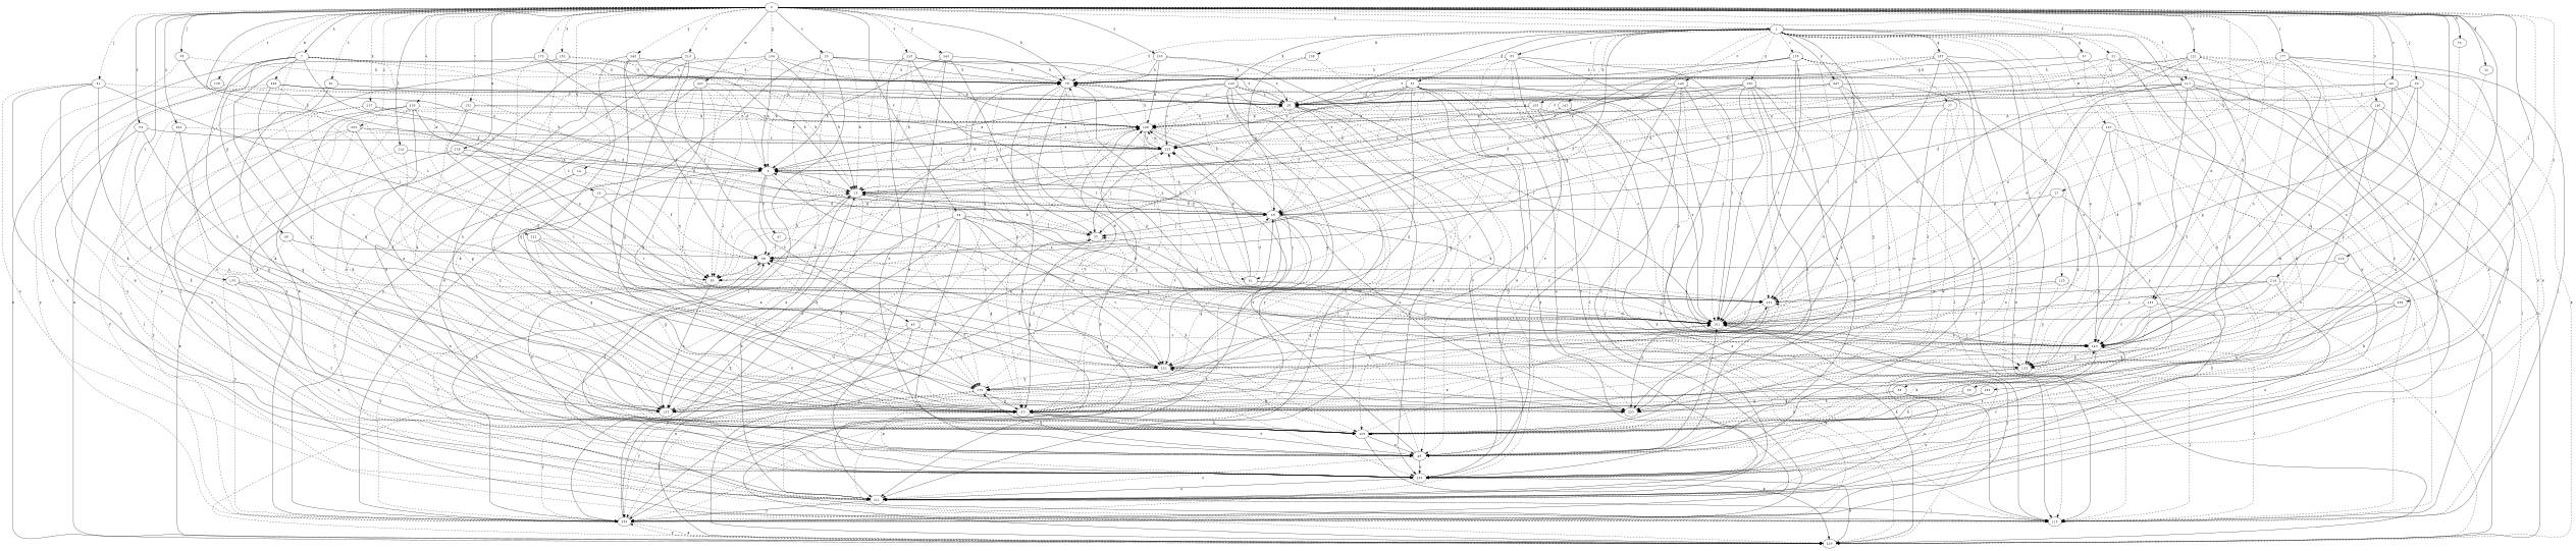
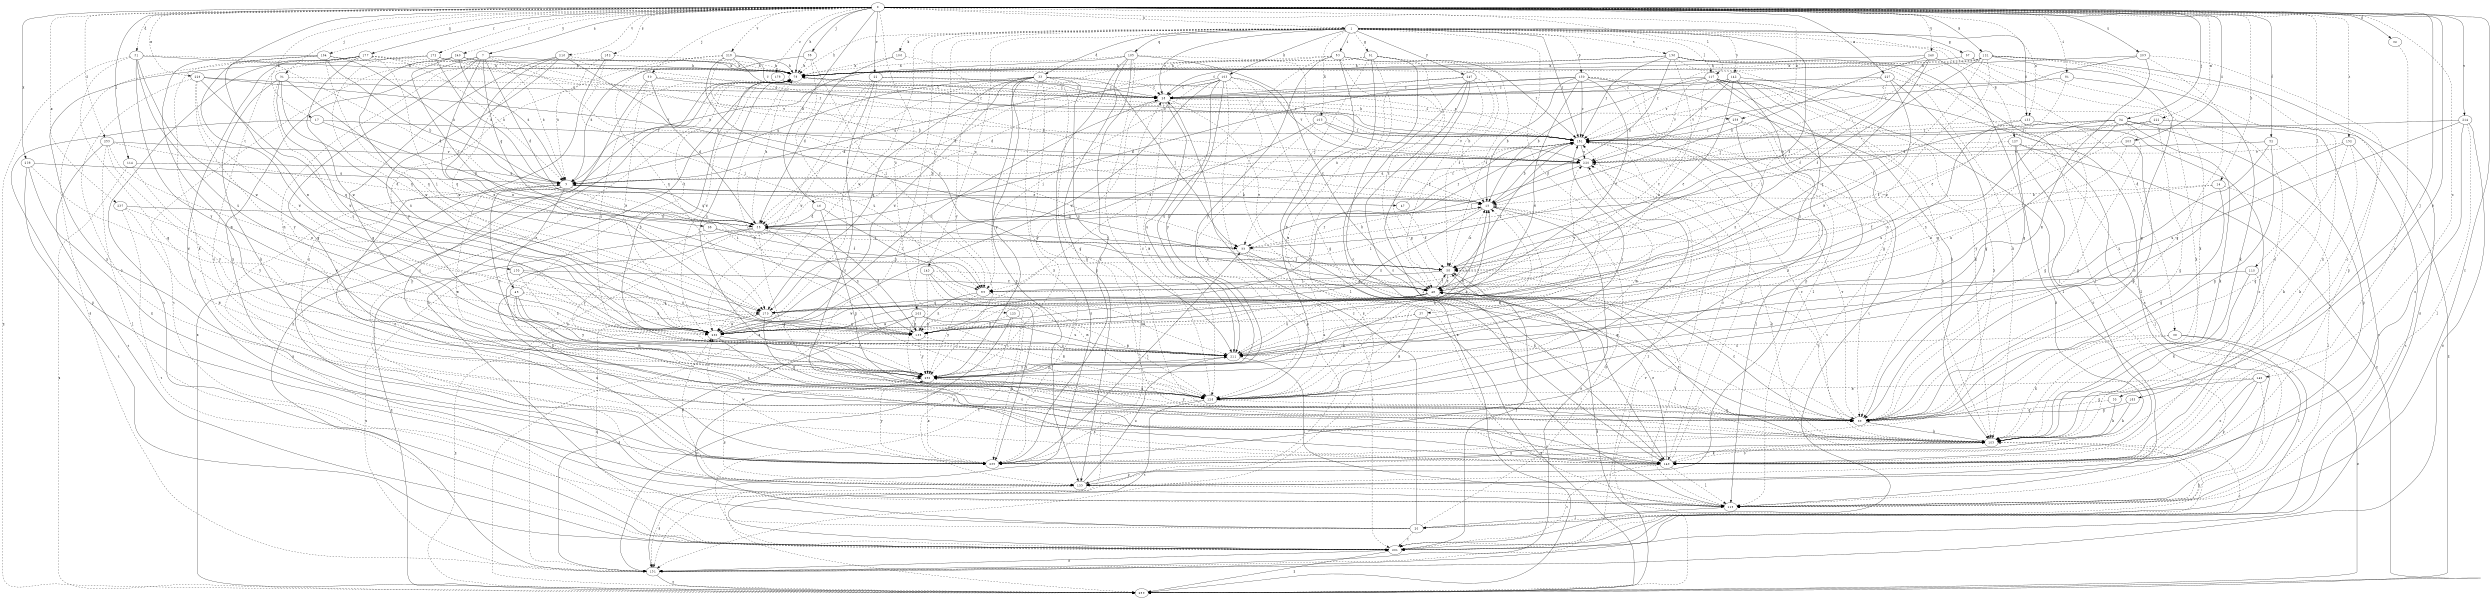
  strict digraph {
    fontname="Courier Prime"
    node [fontname="Courier Prime"]
    edge [fontname="Courier Prime" style=solid]
    0
    1
    7
    14
    16
    17
    20
    22
    31
    32
    52
-   70
    78
    81
    90
    91
    94
    95
    98
    110
    114
    117
    121
    133
    140
    164
    172
    177
    178
    182
    185
    192
    195
    203
    205
    209
    214
    216
    218
    222
    226
    227
    237
    238
    240
    246
    253
    258
    28
    33
    36
    37
    58
    61
    67
    83
    103
    105
    106
    125
    127
    142
    143
    150
    159
    165
    181
    196
    230
    247
    9
    19
    38
    68
    69
    128
    139
    201
    239
    119
    89
    250
    109
    149
    191
    259
    211
    220
    48
    99
    170
    45
    47
    0 -> 1 [label=a style=dashed]
    0 -> 7 [label=a]
    0 -> 14 [label=b style=dashed]
    0 -> 16 [label=b]
    0 -> 17 [label=b style=dashed]
    0 -> 20 [label=c]
    0 -> 22 [label=c]
    0 -> 31 [label=d style=dashed]
    0 -> 32 [label=d]
    0 -> 52 [label=f]
-   0 -> 70 [label=h]
    0 -> 78 [label=h]
    0 -> 81 [label=i style=dashed]
    0 -> 90 [label=j style=dashed]
    0 -> 91 [label=j style=dashed]
    0 -> 94 [label=j]
    0 -> 95 [label=j]
    0 -> 98 [label=j]
    0 -> 110 [label=l style=dashed]
    0 -> 114 [label=l]
    0 -> 117 [label=l style=dashed]
    0 -> 121 [label=m]
    0 -> 133 [label=n style=dashed]
    0 -> 140 [label=o style=dashed]
    0 -> 164 [label=q style=dashed]
    0 -> 172 [label=r style=dashed]
    0 -> 177 [label=r]
    0 -> 178 [label=r style=dashed]
    0 -> 182 [label=s style=dashed]
    0 -> 185 [label=s]
    0 -> 192 [label=t style=dashed]
    0 -> 195 [label=t]
    0 -> 203 [label=u]
    0 -> 205 [label=u style=dashed]
    0 -> 209 [label=u]
    0 -> 214 [label=v]
    0 -> 216 [label=v style=dashed]
    0 -> 218 [label=v style=dashed]
    0 -> 222 [label=w style=dashed]
    0 -> 226 [label=w style=dashed]
    0 -> 227 [label=w]
    0 -> 237 [label=x style=dashed]
    0 -> 238 [label=x]
    0 -> 240 [label=y style=dashed]
    0 -> 246 [label=y style=dashed]
    0 -> 253 [label=z style=dashed]
    0 -> 258 [label=z style=dashed]
    1 -> 78 [label=h style=dashed]
    1 -> 117 [label=l style=dashed]
    1 -> 133 [label=n]
    1 -> 28 [label=c]
    1 -> 33 [label=d]
    1 -> 36 [label=d style=dashed]
    1 -> 37 [label=d style=dashed]
    1 -> 58 [label=f]
    1 -> 61 [label=g style=dashed]
    1 -> 67 [label=g]
    1 -> 83 [label=i]
    1 -> 103 [label=k]
    1 -> 105 [label=k style=dashed]
    1 -> 106 [label=k style=dashed]
    1 -> 125 [label=m style=dashed]
    1 -> 127 [label=m style=dashed]
    1 -> 142 [label=o style=dashed]
    1 -> 143 [label=o style=dashed]
    1 -> 150 [label=p style=dashed]
    1 -> 159 [label=p style=dashed]
    1 -> 165 [label=q]
    1 -> 181 [label=r]
    1 -> 196 [label=t style=dashed]
    1 -> 230 [label=w style=dashed]
    1 -> 247 [label=y]
    7 -> 78 [label=h]
    7 -> 9 [label=a style=dashed]
    7 -> 19 [label=b style=dashed]
    7 -> 38 [label=d]
    7 -> 68 [label=g]
    7 -> 69 [label=g]
    7 -> 128 [label=m style=dashed]
    7 -> 139 [label=n]
    7 -> 201 [label=t style=dashed]
    7 -> 239 [label=x]
    14 -> 58 [label=f style=dashed]
    14 -> 19 [label=b style=dashed]
    14 -> 69 [label=g]
    14 -> 119 [label=l style=dashed]
    16 -> 38 [label=d]
    16 -> 69 [label=g]
    16 -> 89 [label=i]
    17 -> 159 [label=p]
    17 -> 181 [label=r]
    17 -> 38 [label=d]
    20 -> 78 [label=h]
    20 -> 28 [label=c]
    20 -> 9 [label=a style=dashed]
    20 -> 19 [label=b style=dashed]
    20 -> 201 [label=t style=dashed]
-   20 -> 119 [label=l]
+   119 -> 20 [label=l]
    20 -> 250 [label=y]
    20 -> 109 [label=k style=dashed]
    22 -> 28 [label=c]
    22 -> 181 [label=r style=dashed]
    22 -> 230 [label=w style=dashed]
    22 -> 149 [label=o]
    22 -> 191 [label=s style=dashed]
    22 -> 259 [label=z style=dashed]
    31 -> 78 [label=h]
    31 -> 230 [label=w]
    31 -> 38 [label=d style=dashed]
    31 -> 69 [label=g style=dashed]
    31 -> 250 [label=y]
    31 -> 259 [label=z style=dashed]
    31 -> 211 [label=u]
    32 -> 149 [label=o style=dashed]
    52 -> 69 [label=g]
    52 -> 109 [label=k style=dashed]
    52 -> 211 [label=u]
    52 -> 220 [label=v]
-   70 -> 159 [label=p style=dashed]
    78 -> 28 [label=c]
    78 -> 159 [label=p style=dashed]
    78 -> 181 [label=r style=dashed]
    78 -> 230 [label=w style=dashed]
    78 -> 259 [label=z]
    78 -> 211 [label=u]
    81 -> 28 [label=c]
    81 -> 109 [label=k]
    81 -> 48 [label=e style=dashed]
    90 -> 28 [label=c style=dashed]
    90 -> 181 [label=r]
    90 -> 230 [label=w style=dashed]
    90 -> 38 [label=d]
    90 -> 149 [label=o]
    91 -> 28 [label=c style=dashed]
    91 -> 230 [label=w]
    91 -> 139 [label=n]
    91 -> 89 [label=i]
    91 -> 109 [label=k]
    91 -> 211 [label=u style=dashed]
    94 -> 159 [label=p]
    94 -> 181 [label=r style=dashed]
    94 -> 69 [label=g style=dashed]
    94 -> 139 [label=n]
    94 -> 201 [label=t]
    94 -> 250 [label=y]
    94 -> 109 [label=k]
    94 -> 211 [label=u style=dashed]
    94 -> 99 [label=j]
    95 -> 69 [label=g style=dashed]
    95 -> 109 [label=k]
    98 -> 78 [label=h style=dashed]
    98 -> 9 [label=a]
    98 -> 89 [label=i style=dashed]
    98 -> 211 [label=u style=dashed]
    110 -> 89 [label=i]
    110 -> 109 [label=k]
    110 -> 149 [label=o style=dashed]
    114 -> 9 [label=a]
    114 -> 250 [label=y style=dashed]
    114 -> 259 [label=z style=dashed]
    117 -> 28 [label=c]
    117 -> 159 [label=p]
    117 -> 19 [label=b]
    117 -> 201 [label=t]
    117 -> 239 [label=x]
    117 -> 119 [label=l]
    117 -> 109 [label=k style=dashed]
    117 -> 220 [label=v style=dashed]
    117 -> 48 [label=e style=dashed]
    121 -> 78 [label=h style=dashed]
    121 -> 58 [label=f]
    121 -> 159 [label=p style=dashed]
    121 -> 181 [label=r style=dashed]
    121 -> 230 [label=w style=dashed]
    121 -> 69 [label=g]
    121 -> 239 [label=x style=dashed]
    121 -> 191 [label=s]
    121 -> 48 [label=e style=dashed]
    121 -> 99 [label=j style=dashed]
    133 -> 181 [label=r style=dashed]
    133 -> 69 [label=g style=dashed]
    133 -> 149 [label=o]
    133 -> 211 [label=u]
    140 -> 159 [label=p]
    140 -> 69 [label=g]
    140 -> 128 [label=m style=dashed]
    140 -> 119 [label=l style=dashed]
    140 -> 149 [label=o]
    164 -> 78 [label=h style=dashed]
    164 -> 230 [label=w]
    164 -> 9 [label=a]
    164 -> 19 [label=b]
    164 -> 128 [label=m]
    164 -> 109 [label=k style=dashed]
    164 -> 170 [label=q style=dashed]
    172 -> 78 [label=h]
    172 -> 9 [label=a]
    172 -> 239 [label=x]
    172 -> 220 [label=v style=dashed]
    172 -> 170 [label=q style=dashed]
    177 -> 78 [label=h style=dashed]
    177 -> 181 [label=r style=dashed]
    177 -> 230 [label=w]
    177 -> 9 [label=a style=dashed]
    177 -> 201 [label=t]
    177 -> 119 [label=l]
    177 -> 149 [label=o style=dashed]
    177 -> 191 [label=s style=dashed]
    177 -> 170 [label=q style=dashed]
    178 -> 28 [label=c style=dashed]
    178 -> 211 [label=u style=dashed]
    182 -> 78 [label=h style=dashed]
    182 -> 9 [label=a style=dashed]
    182 -> 119 [label=l]
    182 -> 89 [label=i style=dashed]
    185 -> 69 [label=g]
    185 -> 109 [label=k]
    192 -> 69 [label=g style=dashed]
    192 -> 128 [label=m]
    192 -> 201 [label=t]
    192 -> 109 [label=k style=dashed]
    192 -> 220 [label=v style=dashed]
    195 -> 139 [label=n]
    195 -> 191 [label=s style=dashed]
    195 -> 211 [label=u style=dashed]
    195 -> 48 [label=e]
    203 -> 69 [label=g]
    203 -> 139 [label=n style=dashed]
    203 -> 220 [label=v style=dashed]
    205 -> 230 [label=w]
    205 -> 128 [label=m style=dashed]
    205 -> 139 [label=n]
    205 -> 109 [label=k style=dashed]
    205 -> 191 [label=s]
    205 -> 211 [label=u]
    209 -> 78 [label=h]
    209 -> 181 [label=r]
    209 -> 69 [label=g style=dashed]
    209 -> 128 [label=m]
    209 -> 149 [label=o style=dashed]
    214 -> 181 [label=r]
    214 -> 119 [label=l style=dashed]
    214 -> 149 [label=o]
    214 -> 191 [label=s]
    214 -> 211 [label=u]
    216 -> 78 [label=h style=dashed]
    216 -> 58 [label=f]
    216 -> 230 [label=w style=dashed]
    216 -> 19 [label=b style=dashed]
    216 -> 69 [label=g]
    216 -> 139 [label=n]
    216 -> 250 [label=y]
    218 -> 78 [label=h]
    218 -> 28 [label=c]
    218 -> 181 [label=r]
    218 -> 239 [label=x style=dashed]
    218 -> 48 [label=e]
    218 -> 99 [label=j style=dashed]
    218 -> 170 [label=q style=dashed]
    222 -> 58 [label=f style=dashed]
    222 -> 181 [label=r]
    222 -> 69 [label=g style=dashed]
    222 -> 139 [label=n style=dashed]
    222 -> 259 [label=z]
    226 -> 28 [label=c]
    226 -> 230 [label=w style=dashed]
    226 -> 250 [label=y style=dashed]
    226 -> 149 [label=o style=dashed]
    226 -> 220 [label=v]
    226 -> 170 [label=q]
    227 -> 28 [label=c]
    227 -> 181 [label=r style=dashed]
    227 -> 230 [label=w]
    227 -> 69 [label=g]
    227 -> 89 [label=i style=dashed]
    227 -> 109 [label=k style=dashed]
    237 -> 230 [label=w style=dashed]
    237 -> 38 [label=d]
    237 -> 128 [label=m style=dashed]
    237 -> 201 [label=t style=dashed]
    238 -> 230 [label=w style=dashed]
    238 -> 9 [label=a]
    238 -> 201 [label=t]
    238 -> 239 [label=x]
    240 -> 78 [label=h]
    240 -> 230 [label=w]
    240 -> 9 [label=a]
    240 -> 19 [label=b style=dashed]
    240 -> 99 [label=j]
    246 -> 78 [label=h]
    246 -> 58 [label=f]
    246 -> 19 [label=b]
    246 -> 69 [label=g]
    246 -> 170 [label=q]
    253 -> 38 [label=d style=dashed]
    253 -> 139 [label=n style=dashed]
    253 -> 201 [label=t]
    253 -> 119 [label=l style=dashed]
    253 -> 250 [label=y style=dashed]
    253 -> 220 [label=v]
    258 -> 181 [label=r]
    258 -> 139 [label=n]
    258 -> 201 [label=t style=dashed]
    258 -> 109 [label=k style=dashed]
    28 -> 128 [label=m style=dashed]
-   28 -> 89 [label=i style=dashed]
+   28 -> 258 [label=i style=dashed]
    28 -> 250 [label=y style=dashed]
    28 -> 211 [label=u]
    28 -> 48 [label=e style=dashed]
    33 -> 28 [label=c style=dashed]
    33 -> 159 [label=p]
    33 -> 230 [label=w]
    33 -> 9 [label=a]
    33 -> 38 [label=d style=dashed]
    33 -> 69 [label=g style=dashed]
    33 -> 239 [label=x style=dashed]
    33 -> 250 [label=y]
    33 -> 109 [label=k style=dashed]
    33 -> 211 [label=u]
    33 -> 99 [label=j]
    33 -> 170 [label=q]
    36 -> 119 [label=l]
    36 -> 109 [label=k style=dashed]
    36 -> 259 [label=z]
    36 -> 211 [label=u style=dashed]
    37 -> 230 [label=w style=dashed]
    37 -> 128 [label=m]
    37 -> 259 [label=z]
    37 -> 211 [label=u style=dashed]
    58 -> 19 [label=b style=dashed]
    58 -> 89 [label=i]
    58 -> 48 [label=e]
    61 -> 78 [label=h style=dashed]
-   58 -> 61 [label=f style=dashed]
+   61 -> 58 [label=f style=dashed]
    61 -> 38 [label=d style=dashed]
    61 -> 69 [label=g style=dashed]
    61 -> 128 [label=m]
    61 -> 149 [label=o]
    61 -> 191 [label=s style=dashed]
    61 -> 99 [label=j style=dashed]
    67 -> 78 [label=h]
    67 -> 109 [label=k style=dashed]
    67 -> 149 [label=o style=dashed]
    83 -> 78 [label=h style=dashed]
    83 -> 58 [label=f style=dashed]
    83 -> 181 [label=r]
    83 -> 38 [label=d style=dashed]
    83 -> 139 [label=n style=dashed]
    83 -> 250 [label=y]
    83 -> 149 [label=o]
    83 -> 48 [label=e style=dashed]
    103 -> 28 [label=c]
    103 -> 230 [label=w]
    103 -> 9 [label=a]
    103 -> 69 [label=g style=dashed]
    103 -> 119 [label=l style=dashed]
    103 -> 89 [label=i style=dashed]
    103 -> 250 [label=y]
    103 -> 191 [label=s style=dashed]
    103 -> 211 [label=u]
    103 -> 220 [label=v]
    105 -> 181 [label=r]
    105 -> 128 [label=m style=dashed]
    105 -> 220 [label=v]
    105 -> 170 [label=q]
    106 -> 78 [label=h style=dashed]
    106 -> 38 [label=d]
    106 -> 250 [label=y style=dashed]
    125 -> 159 [label=p style=dashed]
    125 -> 139 [label=n style=dashed]
    125 -> 239 [label=x style=dashed]
    125 -> 191 [label=s]
    127 -> 239 [label=x]
    127 -> 119 [label=l style=dashed]
    127 -> 149 [label=o]
    127 -> 259 [label=z]
    127 -> 220 [label=v style=dashed]
    142 -> 28 [label=c]
    142 -> 181 [label=r style=dashed]
    142 -> 239 [label=x style=dashed]
    142 -> 119 [label=l]
    142 -> 211 [label=u]
    142 -> 220 [label=v]
    142 -> 48 [label=e]
    143 -> 128 [label=m style=dashed]
    143 -> 201 [label=t style=dashed]
    143 -> 239 [label=x]
    143 -> 250 [label=y style=dashed]
    143 -> 48 [label=e style=dashed]
    150 -> 28 [label=c]
    150 -> 181 [label=r]
    150 -> 230 [label=w]
    150 -> 19 [label=b]
    150 -> 38 [label=d]
    150 -> 69 [label=g style=dashed]
    150 -> 119 [label=l style=dashed]
    150 -> 109 [label=k]
    150 -> 48 [label=e]
    159 -> 230 [label=w style=dashed]
    159 -> 119 [label=l style=dashed]
    159 -> 191 [label=s style=dashed]
    159 -> 211 [label=u]
    165 -> 78 [label=h style=dashed]
    165 -> 159 [label=p]
    165 -> 9 [label=a]
    165 -> 239 [label=x]
    165 -> 191 [label=s]
    165 -> 259 [label=z style=dashed]
    165 -> 220 [label=v style=dashed]
    165 -> 48 [label=e]
    181 -> 78 [label=h style=dashed]
    181 -> 9 [label=a style=dashed]
    181 -> 19 [label=b]
    181 -> 119 [label=l]
    181 -> 149 [label=o style=dashed]
    196 -> 78 [label=h style=dashed]
    196 -> 28 [label=c]
    196 -> 181 [label=r]
    196 -> 19 [label=b]
    196 -> 69 [label=g style=dashed]
    196 -> 139 [label=n style=dashed]
    196 -> 201 [label=t]
    196 -> 119 [label=l style=dashed]
    196 -> 109 [label=k style=dashed]
    230 -> 28 [label=c]
    230 -> 149 [label=o]
    230 -> 211 [label=u]
    247 -> 28 [label=c]
    247 -> 19 [label=b style=dashed]
    247 -> 128 [label=m style=dashed]
    247 -> 119 [label=l]
    247 -> 149 [label=o]
    247 -> 259 [label=z]
    247 -> 48 [label=e style=dashed]
    9 -> 19 [label=b]
    9 -> 128 [label=m style=dashed]
    9 -> 89 [label=i style=dashed]
    9 -> 250 [label=y]
    9 -> 149 [label=o]
    9 -> 45 [label=e]
    9 -> 47 [label=e]
    19 -> 38 [label=d]
    19 -> 128 [label=m style=dashed]
    19 -> 139 [label=n]
    19 -> 89 [label=i style=dashed]
    19 -> 109 [label=k style=dashed]
    19 -> 191 [label=s]
    38 -> 78 [label=h style=dashed]
    38 -> 181 [label=r]
    38 -> 9 [label=a]
    38 -> 69 [label=g style=dashed]
    38 -> 139 [label=n]
    38 -> 239 [label=x]
    38 -> 259 [label=z]
    38 -> 99 [label=j]
    68 -> 58 [label=f]
    68 -> 250 [label=y style=dashed]
-   68 -> 69 [label=j style=dashed]
+   68 -> 99 [label=j style=dashed]
    69 -> 58 [label=f style=dashed]
    69 -> 250 [label=y style=dashed]
    69 -> 109 [label=k]
    69 -> 220 [label=v style=dashed]
    69 -> 48 [label=e]
    128 -> 78 [label=h style=dashed]
    128 -> 28 [label=c style=dashed]
    128 -> 19 [label=b style=dashed]
    128 -> 69 [label=g style=dashed]
    128 -> 201 [label=t]
    128 -> 239 [label=x style=dashed]
    128 -> 220 [label=v]
    139 -> 38 [label=d]
    139 -> 128 [label=m style=dashed]
    139 -> 250 [label=y style=dashed]
    201 -> 58 [label=f]
    201 -> 191 [label=s]
    201 -> 259 [label=z]
    201 -> 170 [label=q style=dashed]
-   239 -> 230 [label=w]
+   239 -> 230 [label=w style=dashed]
    239 -> 250 [label=y style=dashed]
    239 -> 99 [label=j]
    119 -> 58 [label=f style=dashed]
    89 -> 128 [label=m style=dashed]
    89 -> 139 [label=n]
    89 -> 250 [label=y style=dashed]
    250 -> 78 [label=h]
    250 -> 181 [label=r]
    250 -> 19 [label=b]
    250 -> 128 [label=m]
    250 -> 239 [label=x style=dashed]
    109 -> 181 [label=r style=dashed]
    109 -> 201 [label=t style=dashed]
    109 -> 239 [label=x]
    109 -> 149 [label=o style=dashed]
    109 -> 48 [label=e]
-   149 -> 159 [label=p style=dashed]
+   149 -> 159 [label=p]
    149 -> 181 [label=r style=dashed]
    149 -> 201 [label=t style=dashed]
    149 -> 119 [label=l style=dashed]
    149 -> 109 [label=k style=dashed]
    149 -> 48 [label=e]
    191 -> 78 [label=h]
    191 -> 181 [label=r style=dashed]
    191 -> 259 [label=z]
    259 -> 58 [label=f]
    259 -> 220 [label=v style=dashed]
    211 -> 19 [label=b]
    211 -> 119 [label=l]
    211 -> 250 [label=y]
    220 -> 9 [label=a]
    220 -> 128 [label=m style=dashed]
    220 -> 99 [label=j]
    48 -> 58 [label=f]
    48 -> 181 [label=r]
    48 -> 230 [label=w]
    48 -> 128 [label=m style=dashed]
    48 -> 211 [label=u style=dashed]
-   48 -> 220 [label=v]
+   181 -> 220 [label=v]
    48 -> 170 [label=q]
    99 -> 58 [label=f style=dashed]
    99 -> 19 [label=b style=dashed]
    99 -> 69 [label=g]
    99 -> 201 [label=t style=dashed]
    99 -> 109 [label=k style=dashed]
    170 -> 181 [label=r]
    170 -> 230 [label=w style=dashed]
    170 -> 69 [label=g]
    170 -> 139 [label=n style=dashed]
    170 -> 250 [label=y style=dashed]
    170 -> 259 [label=z style=dashed]
    170 -> 220 [label=v style=dashed]
    45 -> 78 [label=h style=dashed]
    45 -> 128 [label=m]
    45 -> 139 [label=n style=dashed]
    45 -> 239 [label=x]
    45 -> 250 [label=y]
    45 -> 149 [label=o style=dashed]
    45 -> 170 [label=q style=dashed]
    47 -> 58 [label=f style=dashed]
    47 -> 181 [label=r style=dashed]
  }
